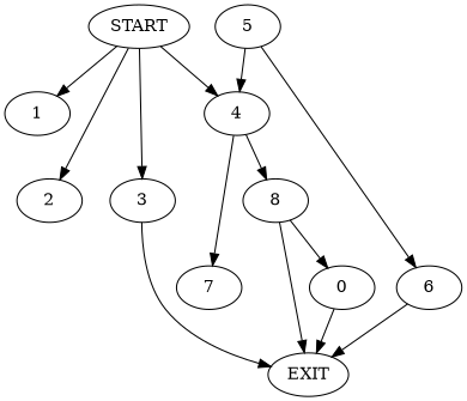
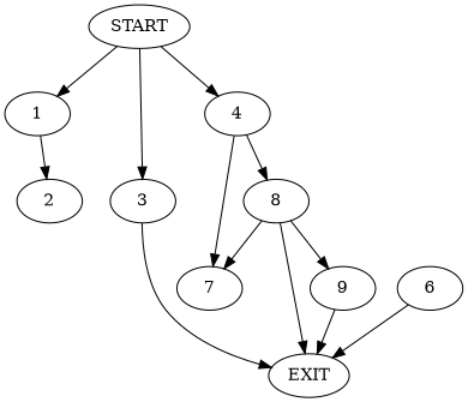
  digraph {
    n1 [label=START]
    1
    3
    4
    2
    n6 [label=EXIT]
    7
    8
-   5
    6
-   9 [label=0]
+   9
    n1 -> 1
    n1 -> 3
    n1 -> 4
-   n1 -> 2
+   1 -> 2
    3 -> n6
    4 -> 7
    4 -> 8
    8 -> n6
+   8 -> 7
    8 -> 9
-   5 -> 4
-   5 -> 6
    6 -> n6
    9 -> n6
  }
